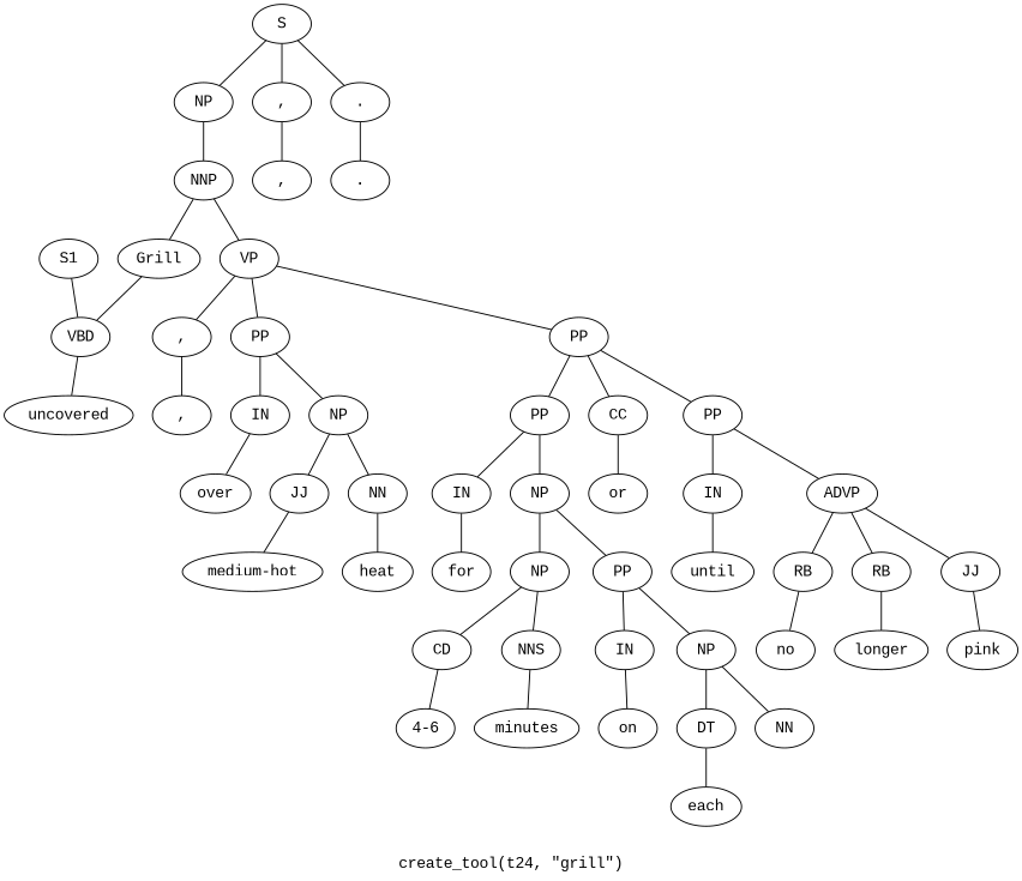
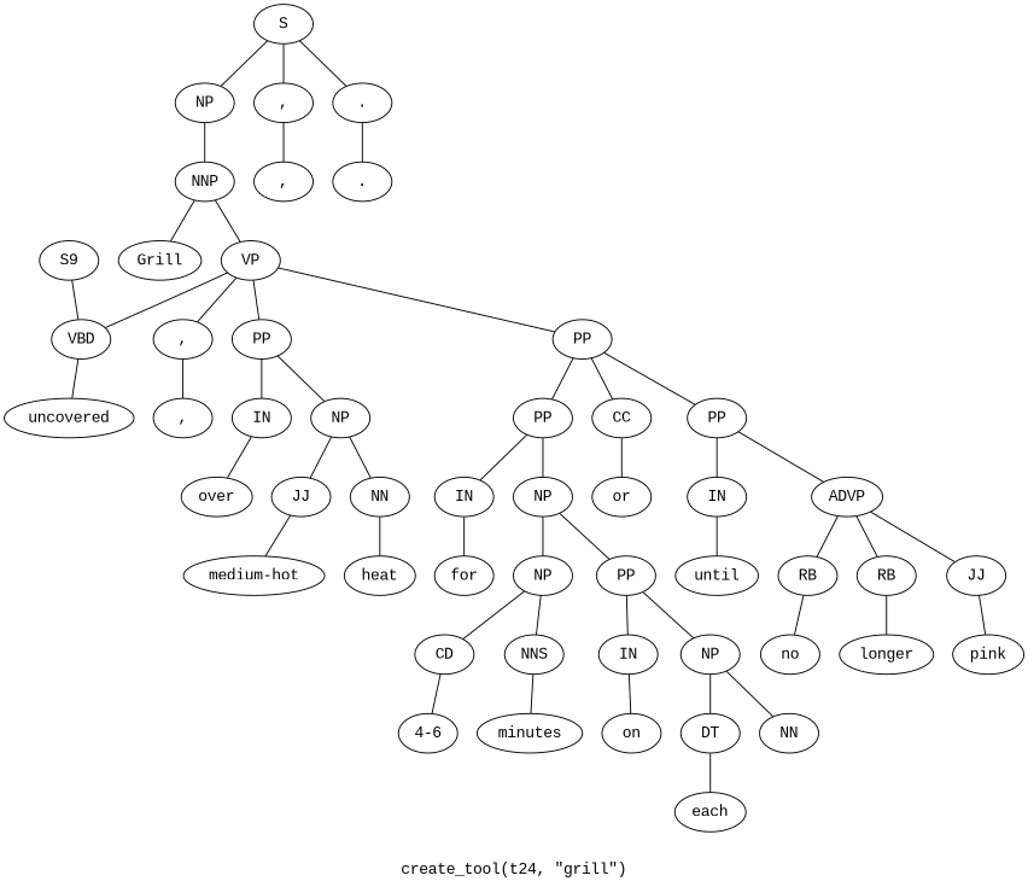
  graph {
    fontname="Liberation Mono"
    label="create_tool(t24, \"grill\")"
    node [fontname="Liberation Mono"]
    edge [fontname="Liberation Mono"]
-   n1 [label=S1]
+   n1 [label=S9]
    n2 [label=VBD]
    n3 [label=S]
    n4 [label=NP]
    n5 [label=","]
    n6 [label="."]
    n7 [label=NNP]
    n8 [label=","]
    n9 [label=VP]
    n10 [label=","]
    n11 [label=PP]
    n12 [label=PP]
    n13 [label="."]
    n14 [label=Grill]
    n15 [label=uncovered]
    n16 [label=","]
    n17 [label=IN]
    n18 [label=NP]
    n19 [label=PP]
    n20 [label=CC]
    n21 [label=PP]
    n22 [label=over]
    n23 [label=JJ]
    n24 [label=NN]
    n25 [label="medium-hot"]
    n26 [label=heat]
    n27 [label=IN]
    n28 [label=NP]
    n29 [label=or]
    n30 [label=IN]
    n31 [label=ADVP]
    n32 [label=for]
    n33 [label=NP]
    n34 [label=PP]
    n35 [label=CD]
    n36 [label=NNS]
    n37 [label=IN]
    n38 [label=NP]
    n39 [label="4-6"]
    n40 [label=minutes]
    n41 [label=on]
    n42 [label=DT]
    n43 [label=NN]
    n44 [label=each]
    n45 [label=until]
    n46 [label=RB]
    n47 [label=RB]
    n48 [label=JJ]
    n49 [label=no]
    n50 [label=longer]
    n51 [label=pink]
    n1 -- n2
    n2 -- n15
    n3 -- n4
    n3 -- n5
    n3 -- n6
    n4 -- n7
    n5 -- n8
    n6 -- n13
    n7 -- n9
    n7 -- n14
-   n14 -- n2
+   n9 -- n2
    n9 -- n10
    n9 -- n11
    n9 -- n12
    n10 -- n16
    n11 -- n17
    n11 -- n18
    n12 -- n19
    n12 -- n20
    n12 -- n21
    n17 -- n22
    n18 -- n23
    n18 -- n24
    n19 -- n27
    n19 -- n28
    n20 -- n29
    n21 -- n30
    n21 -- n31
    n23 -- n25
    n24 -- n26
    n27 -- n32
    n28 -- n33
    n28 -- n34
    n30 -- n45
    n31 -- n46
    n31 -- n47
    n31 -- n48
    n33 -- n35
    n33 -- n36
    n34 -- n37
    n34 -- n38
    n35 -- n39
    n36 -- n40
    n37 -- n41
    n38 -- n42
    n38 -- n43
    n42 -- n44
    n46 -- n49
    n47 -- n50
    n48 -- n51
  }
